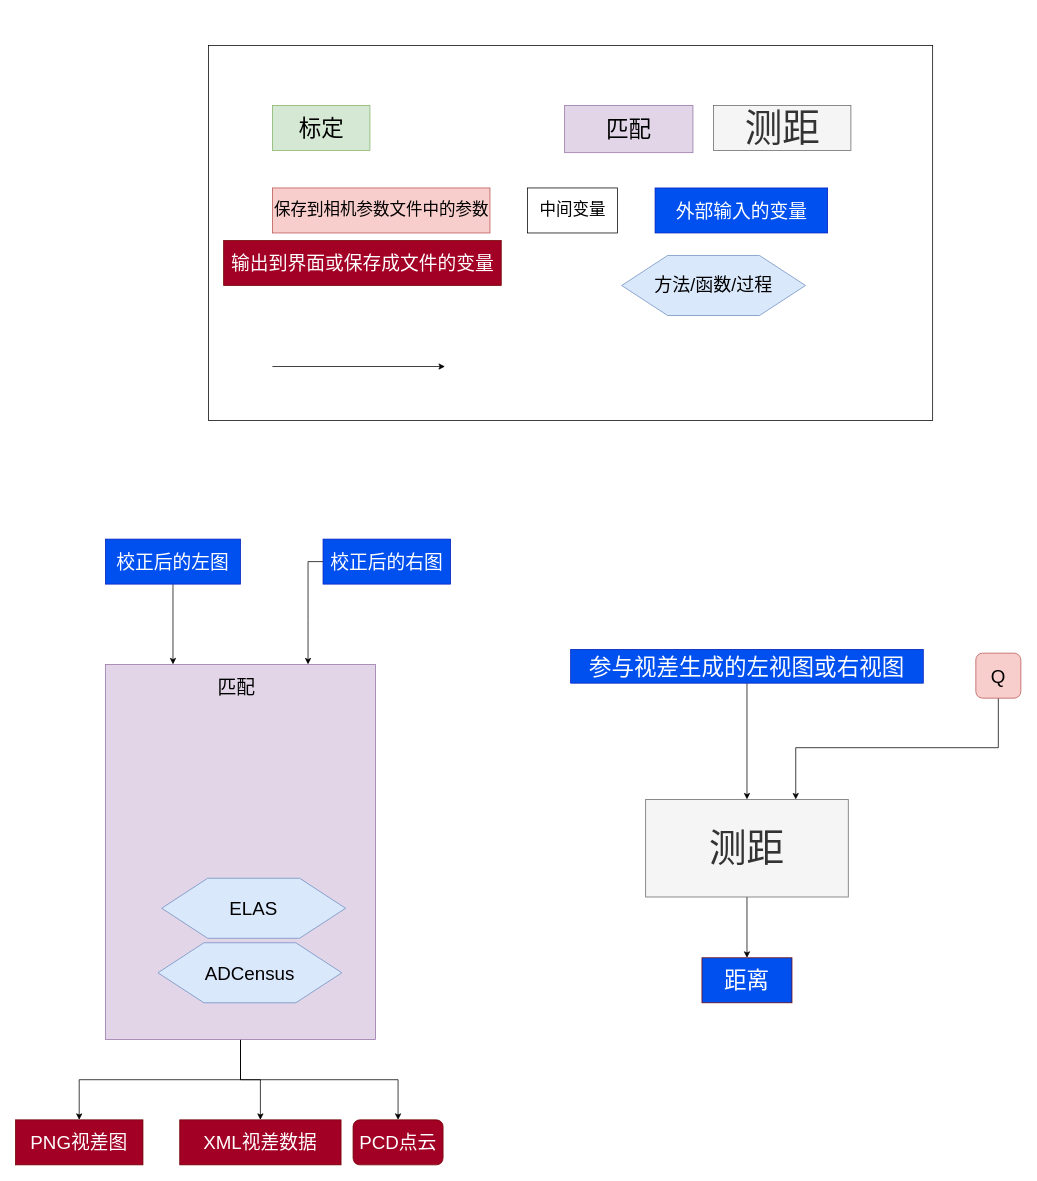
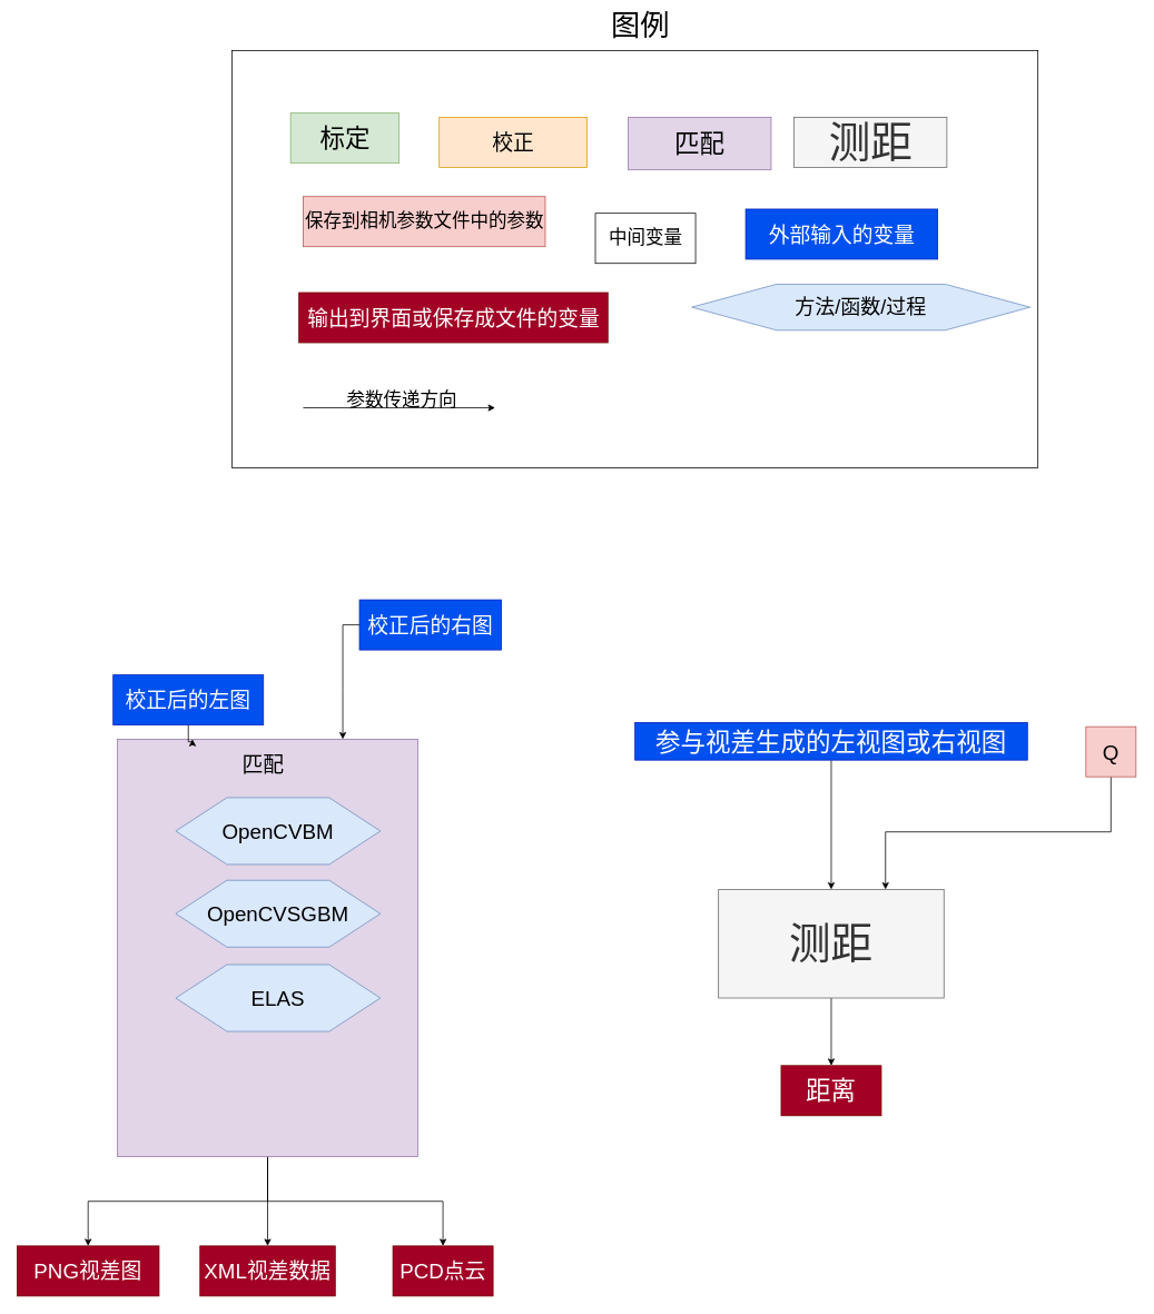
  <mxCell id="0" />
  <mxCell id="1" parent="0" />
  <mxCell id="2" value="" style="rounded=0;whiteSpace=wrap;html=1;" parent="1" vertex="1"><mxGeometry x="277.5" y="60" width="965" height="500" as="geometry" /></mxCell>
  <mxCell id="3" style="edgeStyle=orthogonalEdgeStyle;rounded=0;orthogonalLoop=1;jettySize=auto;html=1;" parent="1" source="6" target="25" edge="1"><mxGeometry relative="1" as="geometry" /></mxCell>
  <mxCell id="4" style="edgeStyle=orthogonalEdgeStyle;rounded=0;orthogonalLoop=1;jettySize=auto;html=1;" parent="1" source="6" target="27" edge="1"><mxGeometry relative="1" as="geometry" /></mxCell>
  <mxCell id="5" style="edgeStyle=orthogonalEdgeStyle;rounded=0;orthogonalLoop=1;jettySize=auto;html=1;" parent="1" source="6" target="26" edge="1"><mxGeometry relative="1" as="geometry" /></mxCell>
  <mxCell id="6" value="" style="rounded=0;whiteSpace=wrap;html=1;fillColor=#e1d5e7;strokeColor=#9673a6;" parent="1" vertex="1"><mxGeometry x="140" y="885" width="360" height="500" as="geometry" /></mxCell>
- <mxCell id="7" value="&lt;font style=&quot;font-size: 30px&quot;&gt;标定&lt;/font&gt;" style="rounded=0;whiteSpace=wrap;html=1;fillColor=#d5e8d4;strokeColor=#82b366;" parent="1" vertex="1"><mxGeometry x="362.5" y="140" width="130" height="60" as="geometry" /></mxCell>
- <mxCell id="8" value="&lt;span&gt;&lt;font style=&quot;font-size: 24px&quot;&gt;方法/函数/过程&lt;/font&gt;&lt;/span&gt;" style="shape=hexagon;perimeter=hexagonPerimeter2;whiteSpace=wrap;html=1;fillColor=#dae8fc;strokeColor=#6c8ebf;" parent="1" vertex="1"><mxGeometry x="828" y="340" width="245" height="80" as="geometry" /></mxCell>
- <mxCell id="9" value="&lt;font style=&quot;font-size: 22px&quot;&gt;保存到相机参数文件中的参数&lt;/font&gt;" style="rounded=0;whiteSpace=wrap;html=1;fillColor=#f8cecc;strokeColor=#b85450;" parent="1" vertex="1"><mxGeometry x="362.5" y="250" width="290" height="60" as="geometry" /></mxCell>
- <mxCell id="10" value="&lt;span style=&quot;font-size: 22px&quot;&gt;中间变量&lt;/span&gt;" style="rounded=0;whiteSpace=wrap;html=1;" parent="1" vertex="1"><mxGeometry x="702.5" y="250" width="120" height="60" as="geometry" /></mxCell>
+ <mxCell id="7" value="&lt;font style=&quot;font-size: 30px&quot;&gt;标定&lt;/font&gt;" style="rounded=0;whiteSpace=wrap;html=1;fillColor=#d5e8d4;strokeColor=#82b366;" parent="1" vertex="1"><mxGeometry x="347.5" y="135" width="130" height="60" as="geometry" /></mxCell>
+ <mxCell id="8" value="&lt;span&gt;&lt;font style=&quot;font-size: 24px&quot;&gt;方法/函数/过程&lt;/font&gt;&lt;/span&gt;" style="shape=hexagon;perimeter=hexagonPerimeter2;whiteSpace=wrap;html=1;fillColor=#dae8fc;strokeColor=#6c8ebf;" parent="1" vertex="1"><mxGeometry x="828" y="340" width="405" height="55" as="geometry" /></mxCell>
+ <mxCell id="9" value="&lt;font style=&quot;font-size: 22px&quot;&gt;保存到相机参数文件中的参数&lt;/font&gt;" style="rounded=0;whiteSpace=wrap;html=1;fillColor=#f8cecc;strokeColor=#b85450;" parent="1" vertex="1"><mxGeometry x="362.5" y="235" width="290" height="60" as="geometry" /></mxCell>
+ <mxCell id="10" value="&lt;span style=&quot;font-size: 22px&quot;&gt;中间变量&lt;/span&gt;" style="rounded=0;whiteSpace=wrap;html=1;" parent="1" vertex="1"><mxGeometry x="712.5" y="255" width="120" height="60" as="geometry" /></mxCell>
  <mxCell id="11" value="" style="endArrow=classic;html=1;" parent="1" edge="1"><mxGeometry width="50" height="50" relative="1" as="geometry"><mxPoint x="362.5" y="488" as="sourcePoint" /><mxPoint x="592.5" y="488" as="targetPoint" /></mxGeometry></mxCell>
- <mxCell id="14" value="&lt;font style=&quot;font-size: 25px&quot;&gt;外部输入的变量&lt;/font&gt;" style="rounded=0;whiteSpace=wrap;html=1;fillColor=#0050ef;strokeColor=#001DBC;fontColor=#ffffff;" parent="1" vertex="1"><mxGeometry x="872.5" y="250" width="230" height="60" as="geometry" /></mxCell>
- <mxCell id="15" value="&lt;font style=&quot;font-size: 25px&quot;&gt;输出到界面或保存成文件的变量&lt;/font&gt;" style="rounded=0;whiteSpace=wrap;html=1;fillColor=#a20025;strokeColor=#6F0000;fontColor=#ffffff;" parent="1" vertex="1"><mxGeometry x="297.5" y="320" width="370" height="60" as="geometry" /></mxCell>
+ <mxCell id="12" value="&lt;font style=&quot;font-size: 22px&quot;&gt;参数传递方向&lt;/font&gt;" style="text;html=1;resizable=0;points=[];autosize=1;align=left;verticalAlign=top;spacingTop=-4;" parent="1" vertex="1"><mxGeometry x="412.5" y="463" width="150" height="20" as="geometry" /></mxCell>
+ <mxCell id="13" value="&lt;font style=&quot;font-size: 25px&quot;&gt;校正&lt;/font&gt;" style="rounded=0;whiteSpace=wrap;html=1;fillColor=#ffe6cc;strokeColor=#d79b00;" parent="1" vertex="1"><mxGeometry x="525.5" y="140" width="177" height="60" as="geometry" /></mxCell>
+ <mxCell id="14" value="&lt;font style=&quot;font-size: 25px&quot;&gt;外部输入的变量&lt;/font&gt;" style="rounded=0;whiteSpace=wrap;html=1;fillColor=#0050ef;strokeColor=#001DBC;fontColor=#ffffff;" parent="1" vertex="1"><mxGeometry x="892.5" y="250" width="230" height="60" as="geometry" /></mxCell>
+ <mxCell id="15" value="&lt;font style=&quot;font-size: 25px&quot;&gt;输出到界面或保存成文件的变量&lt;/font&gt;" style="rounded=0;whiteSpace=wrap;html=1;fillColor=#a20025;strokeColor=#6F0000;fontColor=#ffffff;" parent="1" vertex="1"><mxGeometry x="357.5" y="350" width="370" height="60" as="geometry" /></mxCell>
  <mxCell id="16" value="&lt;span style=&quot;font-size: 25px&quot;&gt;匹配&lt;/span&gt;" style="text;html=1;strokeColor=none;fillColor=none;align=center;verticalAlign=middle;whiteSpace=wrap;rounded=0;" parent="1" vertex="1"><mxGeometry x="285" y="905" width="60" height="20" as="geometry" /></mxCell>
- <mxCell id="19" value="&lt;span&gt;&lt;font style=&quot;font-size: 25px&quot;&gt;ELAS&lt;/font&gt;&lt;/span&gt;&lt;br&gt;" style="shape=hexagon;perimeter=hexagonPerimeter2;whiteSpace=wrap;html=1;fillColor=#dae8fc;strokeColor=#6c8ebf;" parent="1" vertex="1"><mxGeometry x="215" y="1170" width="245" height="80" as="geometry" /></mxCell>
- <mxCell id="20" value="&lt;span&gt;&lt;font style=&quot;font-size: 25px&quot;&gt;ADCensus&lt;/font&gt;&lt;/span&gt;&lt;br&gt;" style="shape=hexagon;perimeter=hexagonPerimeter2;whiteSpace=wrap;html=1;fillColor=#dae8fc;strokeColor=#6c8ebf;" parent="1" vertex="1"><mxGeometry x="210" y="1256" width="245" height="80" as="geometry" /></mxCell>
+ <mxCell id="17" value="&lt;span&gt;&lt;font style=&quot;font-size: 25px&quot;&gt;OpenCVBM&lt;/font&gt;&lt;/span&gt;&lt;br&gt;" style="shape=hexagon;perimeter=hexagonPerimeter2;whiteSpace=wrap;html=1;fillColor=#dae8fc;strokeColor=#6c8ebf;" parent="1" vertex="1"><mxGeometry x="210" y="955" width="245" height="80" as="geometry" /></mxCell>
+ <mxCell id="18" value="&lt;span&gt;&lt;font style=&quot;font-size: 25px&quot;&gt;OpenCVSGBM&lt;/font&gt;&lt;/span&gt;&lt;br&gt;" style="shape=hexagon;perimeter=hexagonPerimeter2;whiteSpace=wrap;html=1;fillColor=#dae8fc;strokeColor=#6c8ebf;" parent="1" vertex="1"><mxGeometry x="210" y="1054" width="245" height="80" as="geometry" /></mxCell>
+ <mxCell id="19" value="&lt;span&gt;&lt;font style=&quot;font-size: 25px&quot;&gt;ELAS&lt;/font&gt;&lt;/span&gt;&lt;br&gt;" style="shape=hexagon;perimeter=hexagonPerimeter2;whiteSpace=wrap;html=1;fillColor=#dae8fc;strokeColor=#6c8ebf;" parent="1" vertex="1"><mxGeometry x="210" y="1155" width="245" height="80" as="geometry" /></mxCell>
  <mxCell id="21" style="edgeStyle=orthogonalEdgeStyle;rounded=0;orthogonalLoop=1;jettySize=auto;html=1;entryX=0.25;entryY=0;entryDx=0;entryDy=0;" parent="1" source="22" target="6" edge="1"><mxGeometry relative="1" as="geometry" /></mxCell>
- <mxCell id="22" value="&lt;font style=&quot;font-size: 25px&quot;&gt;校正后的左图&lt;/font&gt;" style="rounded=0;whiteSpace=wrap;html=1;fillColor=#0050ef;strokeColor=#001DBC;fontColor=#ffffff;" parent="1" vertex="1"><mxGeometry x="140" y="718" width="180" height="60" as="geometry" /></mxCell>
+ <mxCell id="22" value="&lt;font style=&quot;font-size: 25px&quot;&gt;校正后的左图&lt;/font&gt;" style="rounded=0;whiteSpace=wrap;html=1;fillColor=#0050ef;strokeColor=#001DBC;fontColor=#ffffff;" parent="1" vertex="1"><mxGeometry x="135" y="808" width="180" height="60" as="geometry" /></mxCell>
  <mxCell id="23" style="edgeStyle=orthogonalEdgeStyle;rounded=0;orthogonalLoop=1;jettySize=auto;html=1;" parent="1" source="24" target="6" edge="1"><mxGeometry relative="1" as="geometry"><Array as="points"><mxPoint x="410" y="825" /><mxPoint x="410" y="825" /></Array></mxGeometry></mxCell>
  <mxCell id="24" value="&lt;font style=&quot;font-size: 25px&quot;&gt;校正后的右图&lt;/font&gt;" style="rounded=0;whiteSpace=wrap;html=1;fillColor=#0050ef;strokeColor=#001DBC;fontColor=#ffffff;" parent="1" vertex="1"><mxGeometry x="430" y="718" width="170" height="60" as="geometry" /></mxCell>
  <mxCell id="25" value="&lt;font style=&quot;font-size: 25px&quot;&gt;PNG视差图&lt;/font&gt;" style="rounded=0;whiteSpace=wrap;html=1;fillColor=#a20025;strokeColor=#6F0000;fontColor=#ffffff;" parent="1" vertex="1"><mxGeometry x="20" y="1492" width="170" height="60" as="geometry" /></mxCell>
- <mxCell id="26" value="&lt;font style=&quot;font-size: 25px&quot;&gt;PCD点云&lt;/font&gt;" style="whiteSpace=wrap;html=1;fillColor=#a20025;strokeColor=#6F0000;fontColor=#ffffff;rounded=1;" parent="1" vertex="1"><mxGeometry x="470" y="1492" width="120" height="60" as="geometry" /></mxCell>
- <mxCell id="27" value="&lt;font style=&quot;font-size: 25px&quot;&gt;XML视差数据&lt;/font&gt;" style="rounded=0;whiteSpace=wrap;html=1;fillColor=#a20025;strokeColor=#6F0000;fontColor=#ffffff;" parent="1" vertex="1"><mxGeometry x="239" y="1492" width="215" height="60" as="geometry" /></mxCell>
+ <mxCell id="26" value="&lt;font style=&quot;font-size: 25px&quot;&gt;PCD点云&lt;/font&gt;" style="rounded=0;whiteSpace=wrap;html=1;fillColor=#a20025;strokeColor=#6F0000;fontColor=#ffffff;" parent="1" vertex="1"><mxGeometry x="470" y="1492" width="120" height="60" as="geometry" /></mxCell>
+ <mxCell id="27" value="&lt;font style=&quot;font-size: 25px&quot;&gt;XML视差数据&lt;/font&gt;" style="rounded=0;whiteSpace=wrap;html=1;fillColor=#a20025;strokeColor=#6F0000;fontColor=#ffffff;" parent="1" vertex="1"><mxGeometry x="239" y="1492" width="162" height="60" as="geometry" /></mxCell>
  <mxCell id="28" style="edgeStyle=orthogonalEdgeStyle;rounded=0;orthogonalLoop=1;jettySize=auto;html=1;" parent="1" source="29" target="34" edge="1"><mxGeometry relative="1" as="geometry" /></mxCell>
  <mxCell id="29" value="&lt;font style=&quot;font-size: 50px&quot;&gt;测距&lt;/font&gt;" style="rounded=0;whiteSpace=wrap;html=1;fillColor=#f5f5f5;strokeColor=#666666;fontColor=#333333;" parent="1" vertex="1"><mxGeometry x="860" y="1065" width="270" height="130" as="geometry" /></mxCell>
  <mxCell id="30" style="edgeStyle=orthogonalEdgeStyle;rounded=0;orthogonalLoop=1;jettySize=auto;html=1;" parent="1" source="31" target="29" edge="1"><mxGeometry relative="1" as="geometry" /></mxCell>
  <mxCell id="31" value="&lt;font style=&quot;font-size: 30px&quot;&gt;参与视差生成的左视图或右视图&lt;/font&gt;" style="rounded=0;whiteSpace=wrap;html=1;fillColor=#0050ef;strokeColor=#001DBC;fontColor=#ffffff;" parent="1" vertex="1"><mxGeometry x="760" y="865" width="470" height="45" as="geometry" /></mxCell>
  <mxCell id="32" style="edgeStyle=orthogonalEdgeStyle;rounded=0;orthogonalLoop=1;jettySize=auto;html=1;" parent="1" source="33" target="29" edge="1"><mxGeometry relative="1" as="geometry"><Array as="points"><mxPoint x="1330" y="996" /><mxPoint x="1060" y="996" /></Array></mxGeometry></mxCell>
- <mxCell id="33" value="&lt;font style=&quot;font-size: 25px&quot;&gt;Q&lt;/font&gt;&lt;br&gt;" style="whiteSpace=wrap;html=1;fillColor=#f8cecc;strokeColor=#b85450;rounded=1;" parent="1" vertex="1"><mxGeometry x="1300" y="870" width="60" height="60" as="geometry" /></mxCell>
- <mxCell id="34" value="&lt;font style=&quot;font-size: 30px&quot;&gt;距离&lt;/font&gt;" style="rounded=0;whiteSpace=wrap;html=1;fillColor=#0050ef;strokeColor=#6F0000;fontColor=#ffffff;" parent="1" vertex="1"><mxGeometry x="935" y="1276" width="120" height="60" as="geometry" /></mxCell>
+ <mxCell id="33" value="&lt;font style=&quot;font-size: 25px&quot;&gt;Q&lt;/font&gt;&lt;br&gt;" style="rounded=0;whiteSpace=wrap;html=1;fillColor=#f8cecc;strokeColor=#b85450;" parent="1" vertex="1"><mxGeometry x="1300" y="870" width="60" height="60" as="geometry" /></mxCell>
+ <mxCell id="34" value="&lt;font style=&quot;font-size: 30px&quot;&gt;距离&lt;/font&gt;" style="rounded=0;whiteSpace=wrap;html=1;fillColor=#a20025;strokeColor=#6F0000;fontColor=#ffffff;" parent="1" vertex="1"><mxGeometry x="935" y="1276" width="120" height="60" as="geometry" /></mxCell>
  <mxCell id="35" value="&lt;font style=&quot;font-size: 30px&quot;&gt;匹配&lt;/font&gt;" style="rounded=0;whiteSpace=wrap;html=1;fillColor=#e1d5e7;strokeColor=#9673a6;" parent="1" vertex="1"><mxGeometry x="752" y="140" width="171" height="63" as="geometry" /></mxCell>
  <mxCell id="36" value="&lt;font style=&quot;font-size: 50px&quot;&gt;测距&lt;/font&gt;" style="rounded=0;whiteSpace=wrap;html=1;fillColor=#f5f5f5;strokeColor=#666666;fontColor=#333333;" parent="1" vertex="1"><mxGeometry x="950.5" y="140" width="183" height="60" as="geometry" /></mxCell>
+ <mxCell id="37" value="&lt;font style=&quot;font-size: 35px&quot;&gt;图例&lt;/font&gt;" style="text;html=1;strokeColor=none;fillColor=none;align=center;verticalAlign=middle;whiteSpace=wrap;rounded=0;" parent="1" vertex="1"><mxGeometry x="686" y="20" width="161" height="20" as="geometry" /></mxCell>
